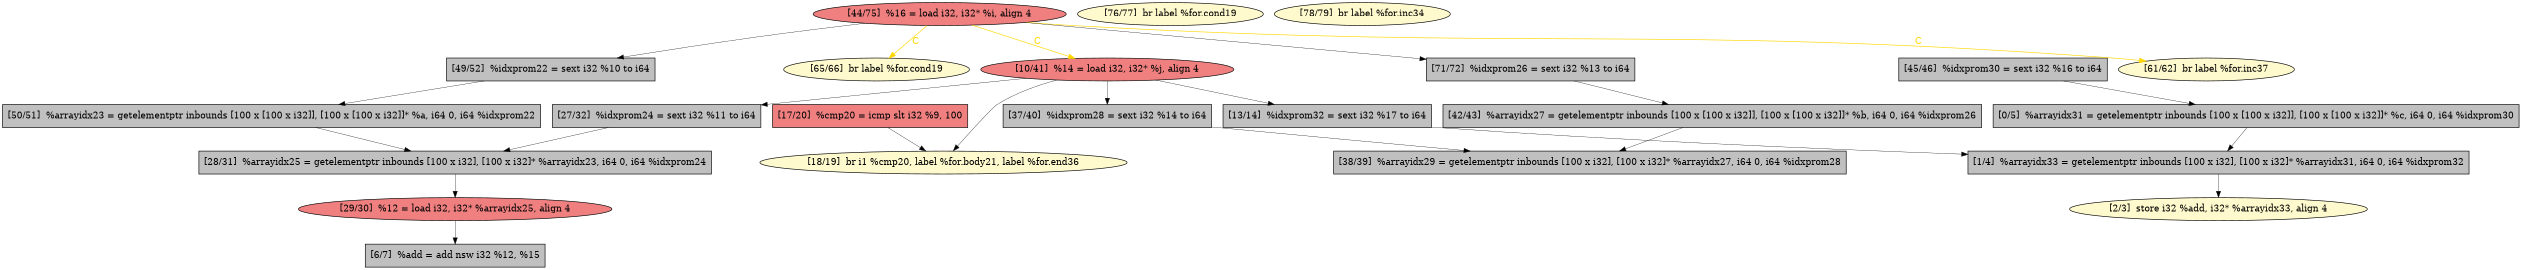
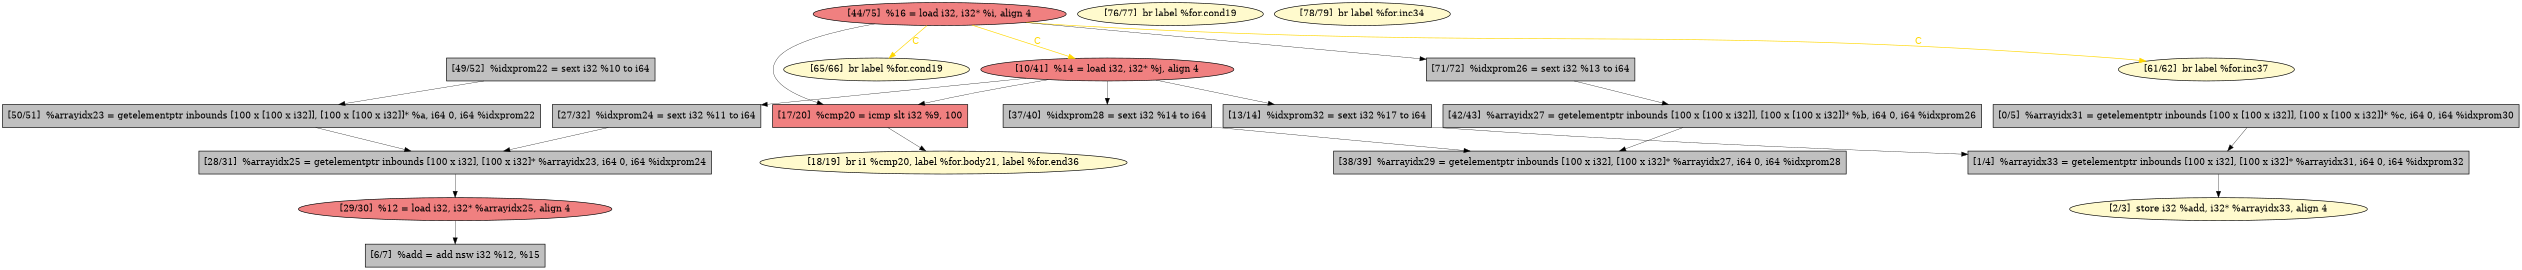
  digraph {
    node [fillcolor=grey shape=rectangle style=filled]
    edge [color=black fontcolor=black penwidth=0.5 style=solid]
    n1 [label="[27/32]  %idxprom24 = sext i32 %11 to i64"]
    n2 [label="[28/31]  %arrayidx25 = getelementptr inbounds [100 x i32], [100 x i32]* %arrayidx23, i64 0, i64 %idxprom24"]
    n3 [fillcolor=lightcoral label="[29/30]  %12 = load i32, i32* %arrayidx25, align 4" shape=ellipse]
    n4 [fillcolor=lemonchiffon label="[18/19]  br i1 %cmp20, label %for.body21, label %for.end36" shape=ellipse]
    n5 [label="[49/52]  %idxprom22 = sext i32 %10 to i64"]
    n6 [label="[50/51]  %arrayidx23 = getelementptr inbounds [100 x [100 x i32]], [100 x [100 x i32]]* %a, i64 0, i64 %idxprom22"]
    n7 [label="[37/40]  %idxprom28 = sext i32 %14 to i64"]
    n8 [label="[38/39]  %arrayidx29 = getelementptr inbounds [100 x i32], [100 x i32]* %arrayidx27, i64 0, i64 %idxprom28"]
    n9 [label="[1/4]  %arrayidx33 = getelementptr inbounds [100 x i32], [100 x i32]* %arrayidx31, i64 0, i64 %idxprom32"]
    n10 [fillcolor=lemonchiffon label="[2/3]  store i32 %add, i32* %arrayidx33, align 4" shape=ellipse]
    n11 [fillcolor=lemonchiffon label="[65/66]  br label %for.cond19" shape=ellipse]
    n12 [label="[42/43]  %arrayidx27 = getelementptr inbounds [100 x [100 x i32]], [100 x [100 x i32]]* %b, i64 0, i64 %idxprom26"]
    n13 [label="[13/14]  %idxprom32 = sext i32 %17 to i64"]
    n14 [fillcolor=lightcoral label="[10/41]  %14 = load i32, i32* %j, align 4" shape=ellipse]
    n15 [fillcolor=lightcoral label="[17/20]  %cmp20 = icmp slt i32 %9, 100"]
-   n16 [label="[45/46]  %idxprom30 = sext i32 %16 to i64"]
    n17 [label="[0/5]  %arrayidx31 = getelementptr inbounds [100 x [100 x i32]], [100 x [100 x i32]]* %c, i64 0, i64 %idxprom30"]
    n18 [label="[6/7]  %add = add nsw i32 %12, %15"]
    n19 [fillcolor=lemonchiffon label="[61/62]  br label %for.inc37" shape=ellipse]
    n20 [fillcolor=lemonchiffon label="[76/77]  br label %for.cond19" shape=ellipse]
    n21 [fillcolor=lemonchiffon label="[78/79]  br label %for.inc34" shape=ellipse]
    n22 [fillcolor=lightcoral label="[44/75]  %16 = load i32, i32* %i, align 4" shape=ellipse]
    n23 [label="[71/72]  %idxprom26 = sext i32 %13 to i64"]
    n1 -> n2
    n2 -> n3
    n3 -> n18
    n5 -> n6
    n6 -> n2
    n7 -> n8
    n9 -> n10
    n12 -> n8
    n13 -> n9
    n14 -> n1
    n14 -> n7
    n14 -> n13
-   n14 -> n4
+   n14 -> n15
    n15 -> n4
-   n16 -> n17
    n17 -> n9
-   n22 -> n5
+   n22 -> n15
    n22 -> n11 [color=gold fontcolor=gold label=C penwidth=1.0]
    n22 -> n14 [color=gold fontcolor=gold label=C penwidth=1.0]
    n22 -> n19 [color=gold fontcolor=gold label=C penwidth=1.0]
    n22 -> n23
    n23 -> n12
  }
